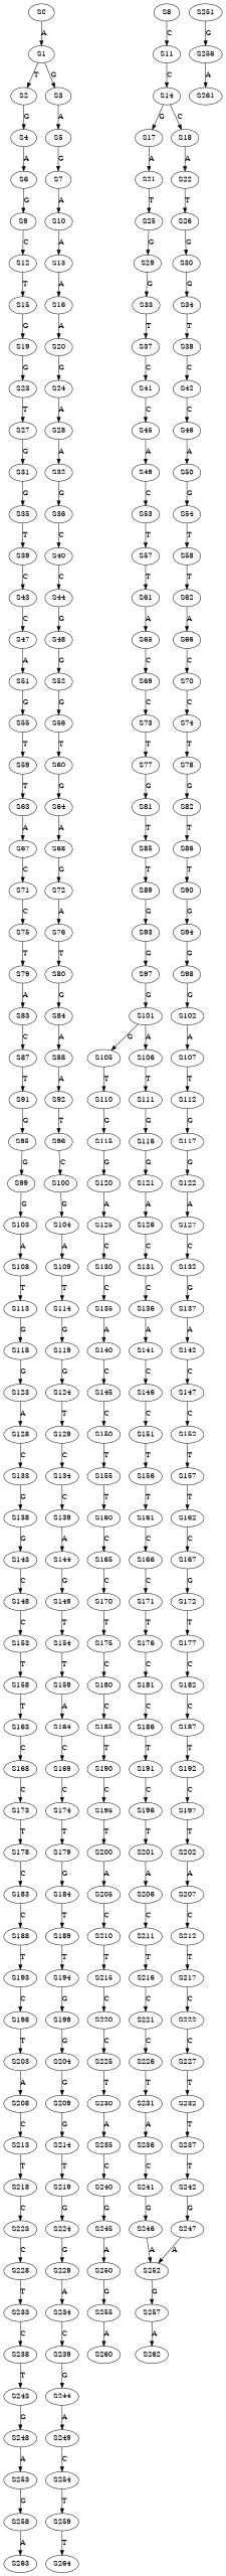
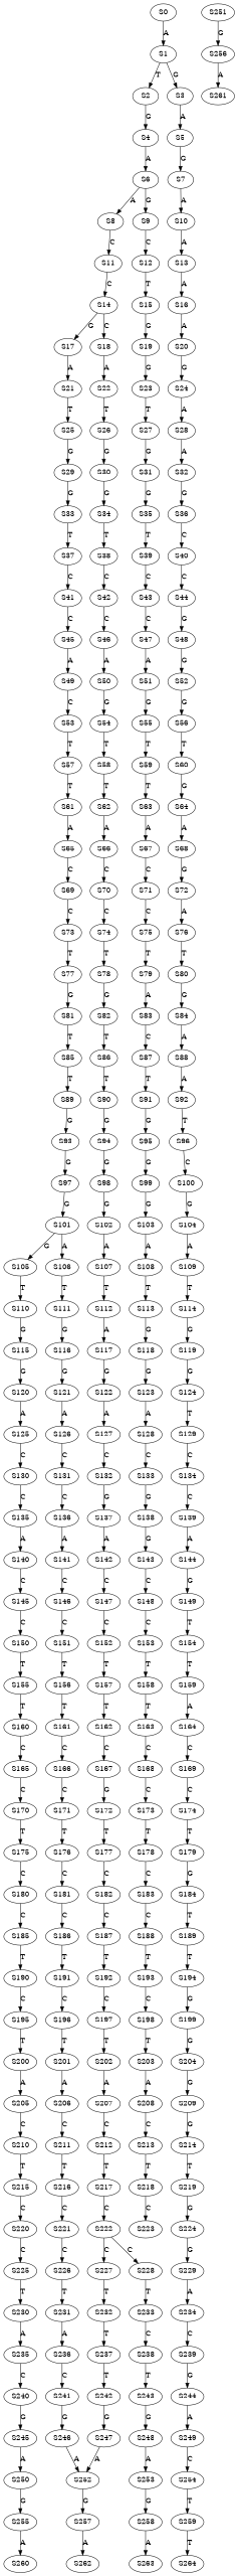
  strict digraph {
    S0
    S1
    S2
    S3
    S4
    S5
    S6
    S7
    S8
    S9
    S10
    S11
    S12
    S13
    S14
    S15
    S16
    S17
    S18
    S19
    S20
    S21
    S22
    S23
    S24
    S25
    S26
    S27
    S28
    S29
    S30
    S31
    S32
    S33
    S34
    S35
    S36
    S37
    S38
    S39
    S40
    S41
    S42
    S43
    S44
    S45
    S46
    S47
    S48
    S49
    S50
    S51
    S52
    S53
    S54
    S55
    S56
    S57
    S58
    S59
    S60
    S61
    S62
    S63
    S64
    S65
    S66
    S67
    S68
    S69
    S70
    S71
    S72
    S73
    S74
    S75
    S76
    S77
    S78
    S79
    S80
    S81
    S82
    S83
    S84
    S85
    S86
    S87
    S88
    S89
    S90
    S91
    S92
    S93
    S94
    S95
    S96
    S97
    S98
    S99
    S100
    S101
    S102
    S103
    S104
    S105
    S106
    S107
    S108
    S109
    S110
    S111
    S112
    S113
    S114
    S115
    S116
    S117
    S118
    S119
    S120
    S121
    S122
    S123
    S124
    S125
    S126
    S127
    S128
    S129
    S130
    S131
    S132
    S133
    S134
    S135
    S136
    S137
    S138
    S139
    S140
    S141
    S142
    S143
    S144
    S145
    S146
    S147
    S148
    S149
    S150
    S151
    S152
    S153
    S154
    S155
    S156
    S157
    S158
    S159
    S160
    S161
    S162
    S163
    S164
    S165
    S166
    S167
    S168
    S169
    S170
    S171
    S172
    S173
    S174
    S175
    S176
    S177
    S178
    S179
    S180
    S181
    S182
    S183
    S184
    S185
    S186
    S187
    S188
    S189
    S190
    S191
    S192
    S193
    S194
    S195
    S196
    S197
    S198
    S199
    S200
    S201
    S202
    S203
    S204
    S205
    S206
    S207
    S208
    S209
    S210
    S211
    S212
    S213
    S214
    S215
    S216
    S217
    S218
    S219
    S220
    S221
    S222
    S223
    S224
    S225
    S226
    S227
    S228
    S229
    S230
    S231
    S232
    S233
    S234
    S235
    S236
    S237
    S238
    S239
    S240
    S241
    S242
    S243
    S244
    S245
    S246
    S247
    S248
    S249
    S250
    S252
    S253
    S254
    S255
    S251
    S256
    S257
    S258
    S259
    S260
    S261
    S262
    S263
    S264
    S0 -> S1 [label=A]
    S1 -> S2 [label=T]
    S1 -> S3 [label=G]
    S2 -> S4 [label=G]
    S3 -> S5 [label=A]
    S4 -> S6 [label=A]
    S5 -> S7 [label=G]
+   S6 -> S8 [label=A]
    S6 -> S9 [label=G]
    S7 -> S10 [label=A]
    S8 -> S11 [label=C]
    S9 -> S12 [label=C]
    S10 -> S13 [label=A]
    S11 -> S14 [label=C]
    S12 -> S15 [label=T]
    S13 -> S16 [label=A]
    S14 -> S17 [label=G]
    S14 -> S18 [label=C]
    S15 -> S19 [label=G]
    S16 -> S20 [label=A]
    S17 -> S21 [label=A]
    S18 -> S22 [label=A]
    S19 -> S23 [label=G]
    S20 -> S24 [label=G]
    S21 -> S25 [label=T]
    S22 -> S26 [label=T]
    S23 -> S27 [label=T]
    S24 -> S28 [label=A]
    S25 -> S29 [label=G]
    S26 -> S30 [label=G]
    S27 -> S31 [label=G]
    S28 -> S32 [label=A]
    S29 -> S33 [label=G]
    S30 -> S34 [label=G]
    S31 -> S35 [label=G]
    S32 -> S36 [label=G]
    S33 -> S37 [label=T]
    S34 -> S38 [label=T]
    S35 -> S39 [label=T]
    S36 -> S40 [label=C]
    S37 -> S41 [label=C]
    S38 -> S42 [label=C]
    S39 -> S43 [label=C]
    S40 -> S44 [label=C]
    S41 -> S45 [label=C]
    S42 -> S46 [label=C]
    S43 -> S47 [label=C]
    S44 -> S48 [label=G]
    S45 -> S49 [label=A]
    S46 -> S50 [label=A]
    S47 -> S51 [label=A]
    S48 -> S52 [label=G]
    S49 -> S53 [label=C]
    S50 -> S54 [label=G]
    S51 -> S55 [label=G]
    S52 -> S56 [label=G]
    S53 -> S57 [label=T]
    S54 -> S58 [label=T]
    S55 -> S59 [label=T]
    S56 -> S60 [label=T]
    S57 -> S61 [label=T]
    S58 -> S62 [label=T]
    S59 -> S63 [label=T]
    S60 -> S64 [label=G]
    S61 -> S65 [label=A]
    S62 -> S66 [label=A]
    S63 -> S67 [label=A]
    S64 -> S68 [label=A]
    S65 -> S69 [label=C]
    S66 -> S70 [label=C]
    S67 -> S71 [label=C]
    S68 -> S72 [label=G]
    S69 -> S73 [label=C]
    S70 -> S74 [label=C]
    S71 -> S75 [label=C]
    S72 -> S76 [label=A]
    S73 -> S77 [label=T]
    S74 -> S78 [label=T]
    S75 -> S79 [label=T]
    S76 -> S80 [label=T]
    S77 -> S81 [label=G]
    S78 -> S82 [label=G]
    S79 -> S83 [label=A]
    S80 -> S84 [label=G]
    S81 -> S85 [label=T]
    S82 -> S86 [label=T]
    S83 -> S87 [label=C]
    S84 -> S88 [label=A]
    S85 -> S89 [label=T]
    S86 -> S90 [label=T]
    S87 -> S91 [label=T]
    S88 -> S92 [label=A]
    S89 -> S93 [label=G]
    S90 -> S94 [label=G]
    S91 -> S95 [label=G]
    S92 -> S96 [label=T]
    S93 -> S97 [label=G]
    S94 -> S98 [label=G]
    S95 -> S99 [label=G]
    S96 -> S100 [label=C]
    S97 -> S101 [label=G]
    S98 -> S102 [label=G]
    S99 -> S103 [label=G]
    S100 -> S104 [label=G]
    S101 -> S105 [label=G]
    S101 -> S106 [label=A]
    S102 -> S107 [label=A]
    S103 -> S108 [label=A]
    S104 -> S109 [label=A]
    S105 -> S110 [label=T]
    S106 -> S111 [label=T]
    S107 -> S112 [label=T]
    S108 -> S113 [label=T]
    S109 -> S114 [label=T]
    S110 -> S115 [label=G]
    S111 -> S116 [label=G]
-   S112 -> S117 [label=G]
+   S112 -> S117 [label=A]
    S113 -> S118 [label=G]
    S114 -> S119 [label=G]
    S115 -> S120 [label=G]
    S116 -> S121 [label=G]
    S117 -> S122 [label=G]
    S118 -> S123 [label=G]
    S119 -> S124 [label=G]
    S120 -> S125 [label=A]
    S121 -> S126 [label=A]
    S122 -> S127 [label=A]
    S123 -> S128 [label=A]
    S124 -> S129 [label=T]
    S125 -> S130 [label=C]
    S126 -> S131 [label=C]
    S127 -> S132 [label=C]
    S128 -> S133 [label=C]
    S129 -> S134 [label=C]
    S130 -> S135 [label=C]
    S131 -> S136 [label=C]
    S132 -> S137 [label=G]
    S133 -> S138 [label=G]
    S134 -> S139 [label=C]
    S135 -> S140 [label=A]
    S136 -> S141 [label=A]
    S137 -> S142 [label=A]
    S138 -> S143 [label=G]
    S139 -> S144 [label=A]
    S140 -> S145 [label=C]
    S141 -> S146 [label=C]
    S142 -> S147 [label=C]
    S143 -> S148 [label=C]
    S144 -> S149 [label=G]
    S145 -> S150 [label=C]
    S146 -> S151 [label=C]
    S147 -> S152 [label=C]
    S148 -> S153 [label=C]
    S149 -> S154 [label=T]
    S150 -> S155 [label=T]
    S151 -> S156 [label=T]
    S152 -> S157 [label=T]
    S153 -> S158 [label=T]
    S154 -> S159 [label=T]
    S155 -> S160 [label=T]
    S156 -> S161 [label=T]
    S157 -> S162 [label=T]
    S158 -> S163 [label=T]
    S159 -> S164 [label=A]
    S160 -> S165 [label=C]
    S161 -> S166 [label=C]
    S162 -> S167 [label=C]
    S163 -> S168 [label=C]
    S164 -> S169 [label=C]
    S165 -> S170 [label=C]
    S166 -> S171 [label=C]
    S167 -> S172 [label=G]
    S168 -> S173 [label=C]
    S169 -> S174 [label=C]
    S170 -> S175 [label=T]
    S171 -> S176 [label=T]
    S172 -> S177 [label=T]
    S173 -> S178 [label=T]
    S174 -> S179 [label=T]
    S175 -> S180 [label=C]
    S176 -> S181 [label=C]
    S177 -> S182 [label=C]
    S178 -> S183 [label=C]
    S179 -> S184 [label=G]
    S180 -> S185 [label=C]
    S181 -> S186 [label=C]
    S182 -> S187 [label=C]
    S183 -> S188 [label=C]
    S184 -> S189 [label=T]
    S185 -> S190 [label=T]
    S186 -> S191 [label=T]
    S187 -> S192 [label=T]
    S188 -> S193 [label=T]
    S189 -> S194 [label=T]
    S190 -> S195 [label=C]
    S191 -> S196 [label=C]
    S192 -> S197 [label=C]
    S193 -> S198 [label=C]
    S194 -> S199 [label=G]
    S195 -> S200 [label=T]
    S196 -> S201 [label=T]
    S197 -> S202 [label=T]
    S198 -> S203 [label=T]
    S199 -> S204 [label=G]
    S200 -> S205 [label=A]
    S201 -> S206 [label=A]
    S202 -> S207 [label=A]
    S203 -> S208 [label=A]
    S204 -> S209 [label=G]
    S205 -> S210 [label=C]
    S206 -> S211 [label=C]
    S207 -> S212 [label=C]
    S208 -> S213 [label=C]
    S209 -> S214 [label=G]
    S210 -> S215 [label=T]
    S211 -> S216 [label=T]
    S212 -> S217 [label=T]
    S213 -> S218 [label=T]
    S214 -> S219 [label=T]
    S215 -> S220 [label=C]
    S216 -> S221 [label=C]
    S217 -> S222 [label=C]
    S218 -> S223 [label=C]
    S219 -> S224 [label=G]
    S220 -> S225 [label=C]
    S221 -> S226 [label=C]
    S222 -> S227 [label=C]
-   S223 -> S228 [label=C]
+   S222 -> S228 [label=C]
    S224 -> S229 [label=G]
    S225 -> S230 [label=T]
    S226 -> S231 [label=T]
    S227 -> S232 [label=T]
    S228 -> S233 [label=T]
    S229 -> S234 [label=A]
    S230 -> S235 [label=A]
    S231 -> S236 [label=A]
    S232 -> S237 [label=T]
    S233 -> S238 [label=C]
    S234 -> S239 [label=C]
    S235 -> S240 [label=C]
    S236 -> S241 [label=C]
    S237 -> S242 [label=T]
    S238 -> S243 [label=T]
    S239 -> S244 [label=G]
    S240 -> S245 [label=G]
    S241 -> S246 [label=G]
    S242 -> S247 [label=G]
    S243 -> S248 [label=G]
    S244 -> S249 [label=A]
    S245 -> S250 [label=A]
    S246 -> S252 [label=A]
    S247 -> S252 [label=A]
    S248 -> S253 [label=A]
    S249 -> S254 [label=C]
    S250 -> S255 [label=G]
    S252 -> S257 [label=G]
    S253 -> S258 [label=G]
    S254 -> S259 [label=T]
    S255 -> S260 [label=A]
    S251 -> S256 [label=G]
    S256 -> S261 [label=A]
    S257 -> S262 [label=A]
    S258 -> S263 [label=A]
    S259 -> S264 [label=T]
  }
